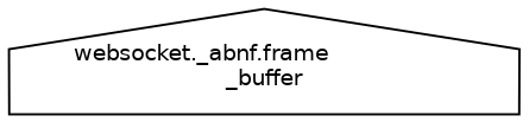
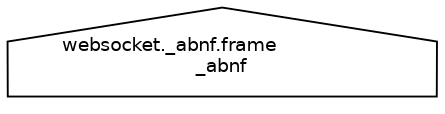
  digraph {
    rankdir=TB
-   n1 [color=black fillcolor=white fontname=Helvetica fontsize=10 height=0.2 label="websocket._abnf.frame\l_buffer" shape=house style=filled width=0.4]
+   n1 [color=black fillcolor=white fontname=Helvetica fontsize=10 height=0.2 label="websocket._abnf.frame\l_abnf" shape=house style=filled width=0.4]
  }
